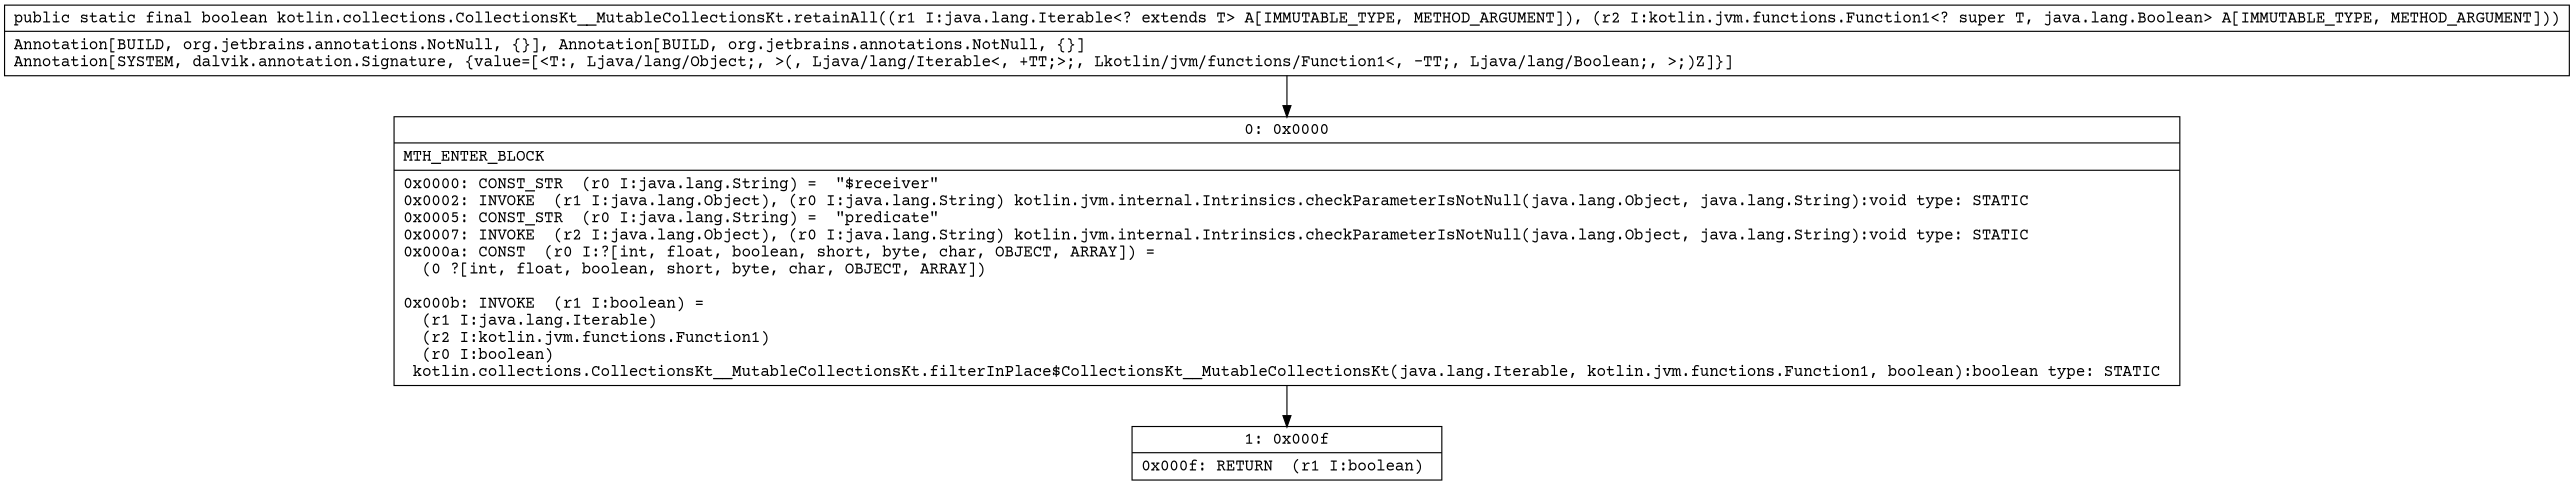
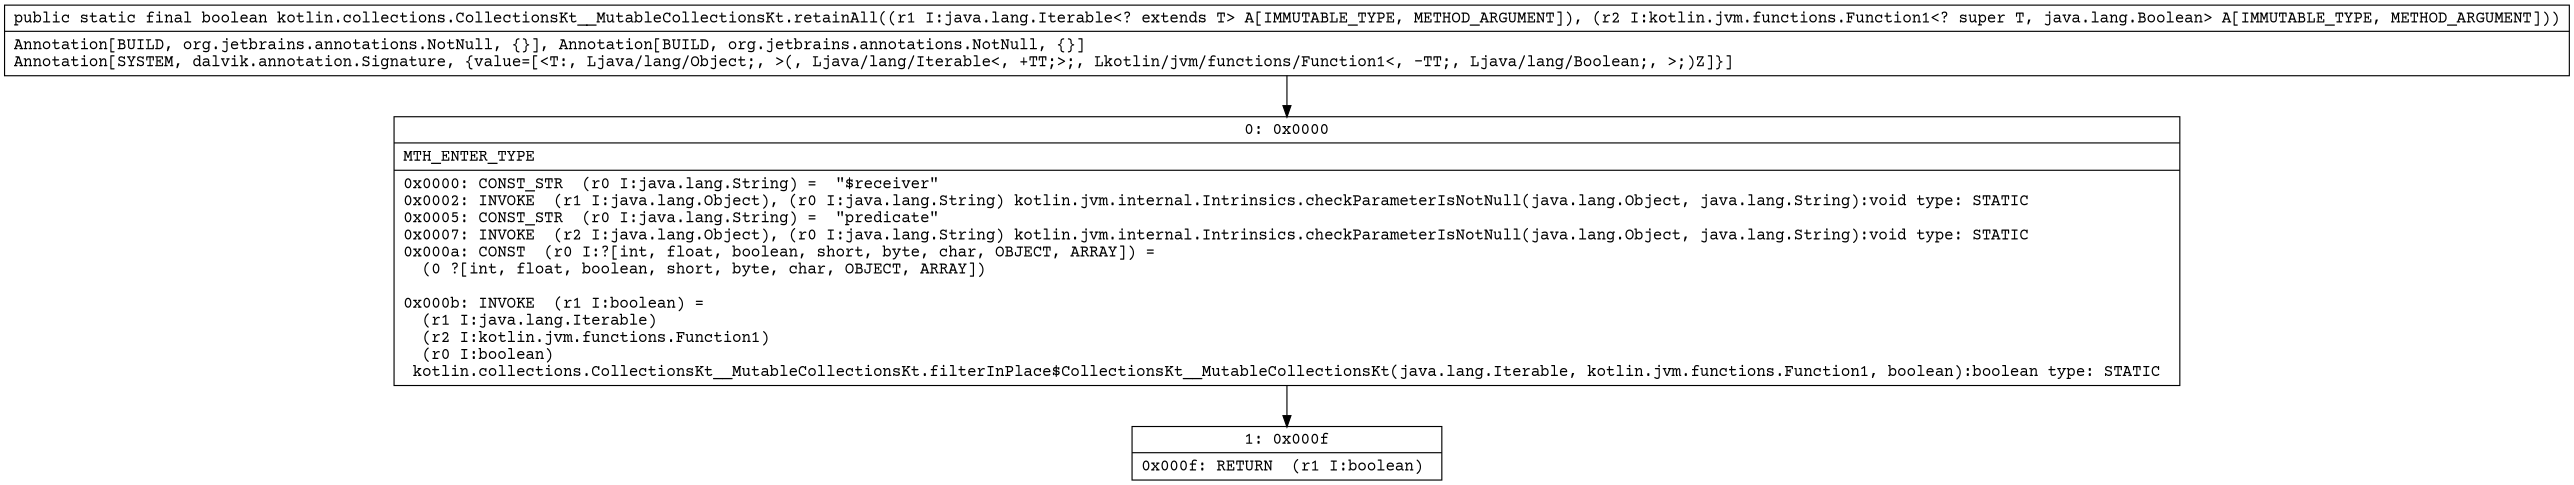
  digraph {
    fontname="Courier Prime"
    node [shape=record fontname="Courier Prime"]
    edge [fontname="Courier Prime"]
-   n1 [label="{0\:\ 0x0000|MTH_ENTER_BLOCK\l|0x0000: CONST_STR  (r0 I:java.lang.String) =  \"$receiver\" \l0x0002: INVOKE  (r1 I:java.lang.Object), (r0 I:java.lang.String) kotlin.jvm.internal.Intrinsics.checkParameterIsNotNull(java.lang.Object, java.lang.String):void type: STATIC \l0x0005: CONST_STR  (r0 I:java.lang.String) =  \"predicate\" \l0x0007: INVOKE  (r2 I:java.lang.Object), (r0 I:java.lang.String) kotlin.jvm.internal.Intrinsics.checkParameterIsNotNull(java.lang.Object, java.lang.String):void type: STATIC \l0x000a: CONST  (r0 I:?[int, float, boolean, short, byte, char, OBJECT, ARRAY]) = \l  (0 ?[int, float, boolean, short, byte, char, OBJECT, ARRAY])\l \l0x000b: INVOKE  (r1 I:boolean) = \l  (r1 I:java.lang.Iterable)\l  (r2 I:kotlin.jvm.functions.Function1)\l  (r0 I:boolean)\l kotlin.collections.CollectionsKt__MutableCollectionsKt.filterInPlace$CollectionsKt__MutableCollectionsKt(java.lang.Iterable, kotlin.jvm.functions.Function1, boolean):boolean type: STATIC \l}"]
+   n1 [label="{0\:\ 0x0000|MTH_ENTER_TYPE\l|0x0000: CONST_STR  (r0 I:java.lang.String) =  \"$receiver\" \l0x0002: INVOKE  (r1 I:java.lang.Object), (r0 I:java.lang.String) kotlin.jvm.internal.Intrinsics.checkParameterIsNotNull(java.lang.Object, java.lang.String):void type: STATIC \l0x0005: CONST_STR  (r0 I:java.lang.String) =  \"predicate\" \l0x0007: INVOKE  (r2 I:java.lang.Object), (r0 I:java.lang.String) kotlin.jvm.internal.Intrinsics.checkParameterIsNotNull(java.lang.Object, java.lang.String):void type: STATIC \l0x000a: CONST  (r0 I:?[int, float, boolean, short, byte, char, OBJECT, ARRAY]) = \l  (0 ?[int, float, boolean, short, byte, char, OBJECT, ARRAY])\l \l0x000b: INVOKE  (r1 I:boolean) = \l  (r1 I:java.lang.Iterable)\l  (r2 I:kotlin.jvm.functions.Function1)\l  (r0 I:boolean)\l kotlin.collections.CollectionsKt__MutableCollectionsKt.filterInPlace$CollectionsKt__MutableCollectionsKt(java.lang.Iterable, kotlin.jvm.functions.Function1, boolean):boolean type: STATIC \l}"]
    n2 [label="{1\:\ 0x000f|0x000f: RETURN  (r1 I:boolean) \l}"]
    n3 [label="{public static final boolean kotlin.collections.CollectionsKt__MutableCollectionsKt.retainAll((r1 I:java.lang.Iterable\<? extends T\> A[IMMUTABLE_TYPE, METHOD_ARGUMENT]), (r2 I:kotlin.jvm.functions.Function1\<? super T, java.lang.Boolean\> A[IMMUTABLE_TYPE, METHOD_ARGUMENT]))  | Annotation[BUILD, org.jetbrains.annotations.NotNull, \{\}], Annotation[BUILD, org.jetbrains.annotations.NotNull, \{\}]\lAnnotation[SYSTEM, dalvik.annotation.Signature, \{value=[\<T:, Ljava\/lang\/Object;, \>(, Ljava\/lang\/Iterable\<, +TT;\>;, Lkotlin\/jvm\/functions\/Function1\<, \-TT;, Ljava\/lang\/Boolean;, \>;)Z]\}]\l}"]
    n1 -> n2
    n3 -> n1
  }
